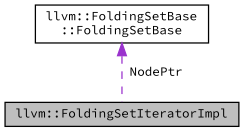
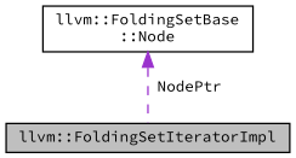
  digraph {
    fontname="Source Code Pro"
    node [color=black fontname="Source Code Pro" fontsize=10 shape=box]
    n1 [fillcolor=grey75 fontcolor=black height=0.2 label="llvm::FoldingSetIteratorImpl" style=filled width=0.4]
-   n2 [height=0.2 label="llvm::FoldingSetBase\l::FoldingSetBase" width=0.4]
+   n2 [height=0.2 label="llvm::FoldingSetBase\l::Node" width=0.4]
    n2 -> n1 [color=darkorchid3 dir=back fontname="Source Code Pro" fontsize=10 label=" NodePtr" labelfontname=Helvetica labelfontsize=10 style=dashed]
  }
